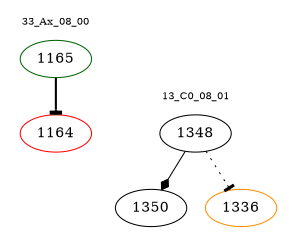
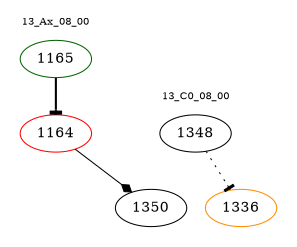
  digraph {
    node [color=black]
    edge [arrowhead=tee color=black]
    n1 [color=darkgreen label=1165]
    n2 [color=red label=1164]
    n3 [label=1348]
    n4 [color=darkorange label=1336]
    n5 [label=1350]
    subgraph cluster_1 {
      color=white
      fontsize=10
-     label="33_Ax_08_00"
+     label="13_Ax_08_00"
      n1
      n2
    }
    subgraph cluster_2 {
      color=white
      fontsize=10
-     label="13_C0_08_01"
+     label="13_C0_08_00"
      n3
      n4
      n5
    }
    n1 -> n2 [style=bold]
    n3 -> n4 [style=dotted]
-   n3 -> n5 [arrowhead=diamond style=solid]
+   n2 -> n5 [arrowhead=diamond style=solid]
  }
